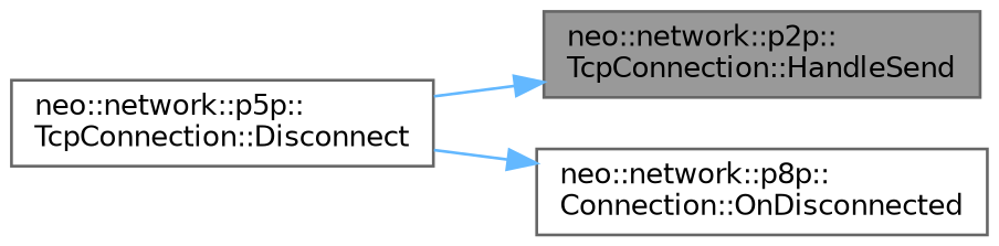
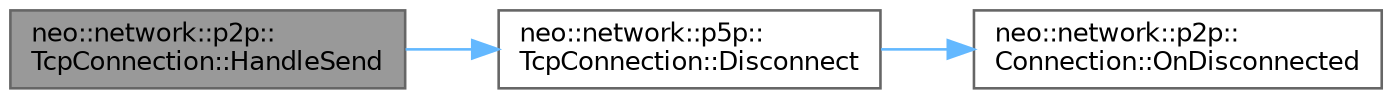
  digraph {
    rankdir=LR
    node [color=grey40 fillcolor=white fontname=Helvetica fontsize=10 shape=box style=filled]
    edge [color=steelblue1 fontname=Helvetica fontsize=10 labelfontname=Helvetica labelfontsize=10 style=solid]
    n1 [color=gray40 fillcolor=grey60 fontcolor=black height=0.2 label="neo::network::p2p::\lTcpConnection::HandleSend" width=0.4]
    n2 [height=0.2 label="neo::network::p5p::\lTcpConnection::Disconnect" width=0.4]
-   n3 [height=0.2 label="neo::network::p8p::\lConnection::OnDisconnected" width=0.4]
-   n2 -> n1
+   n3 [height=0.2 label="neo::network::p2p::\lConnection::OnDisconnected" width=0.4]
+   n1 -> n2
    n2 -> n3
  }
